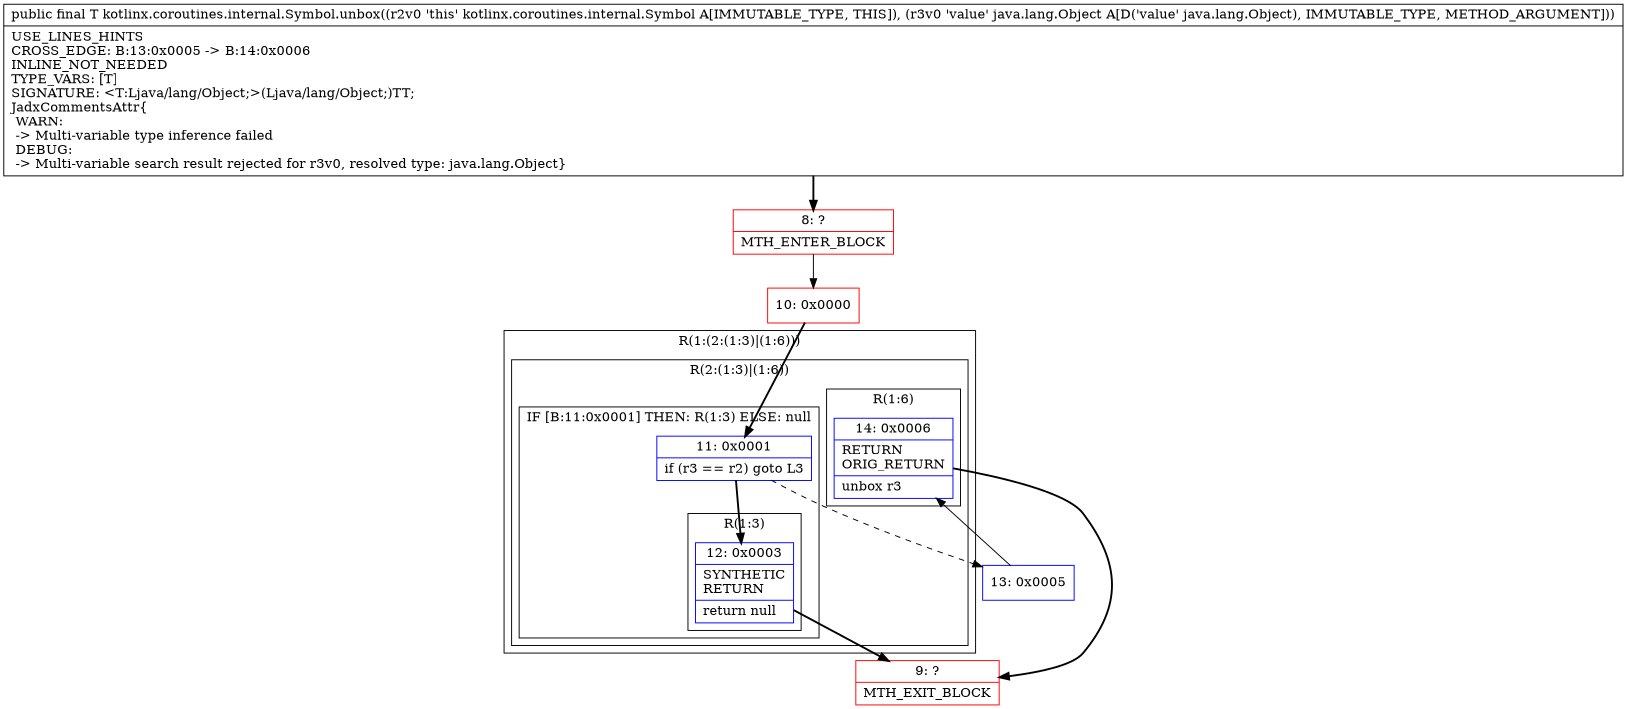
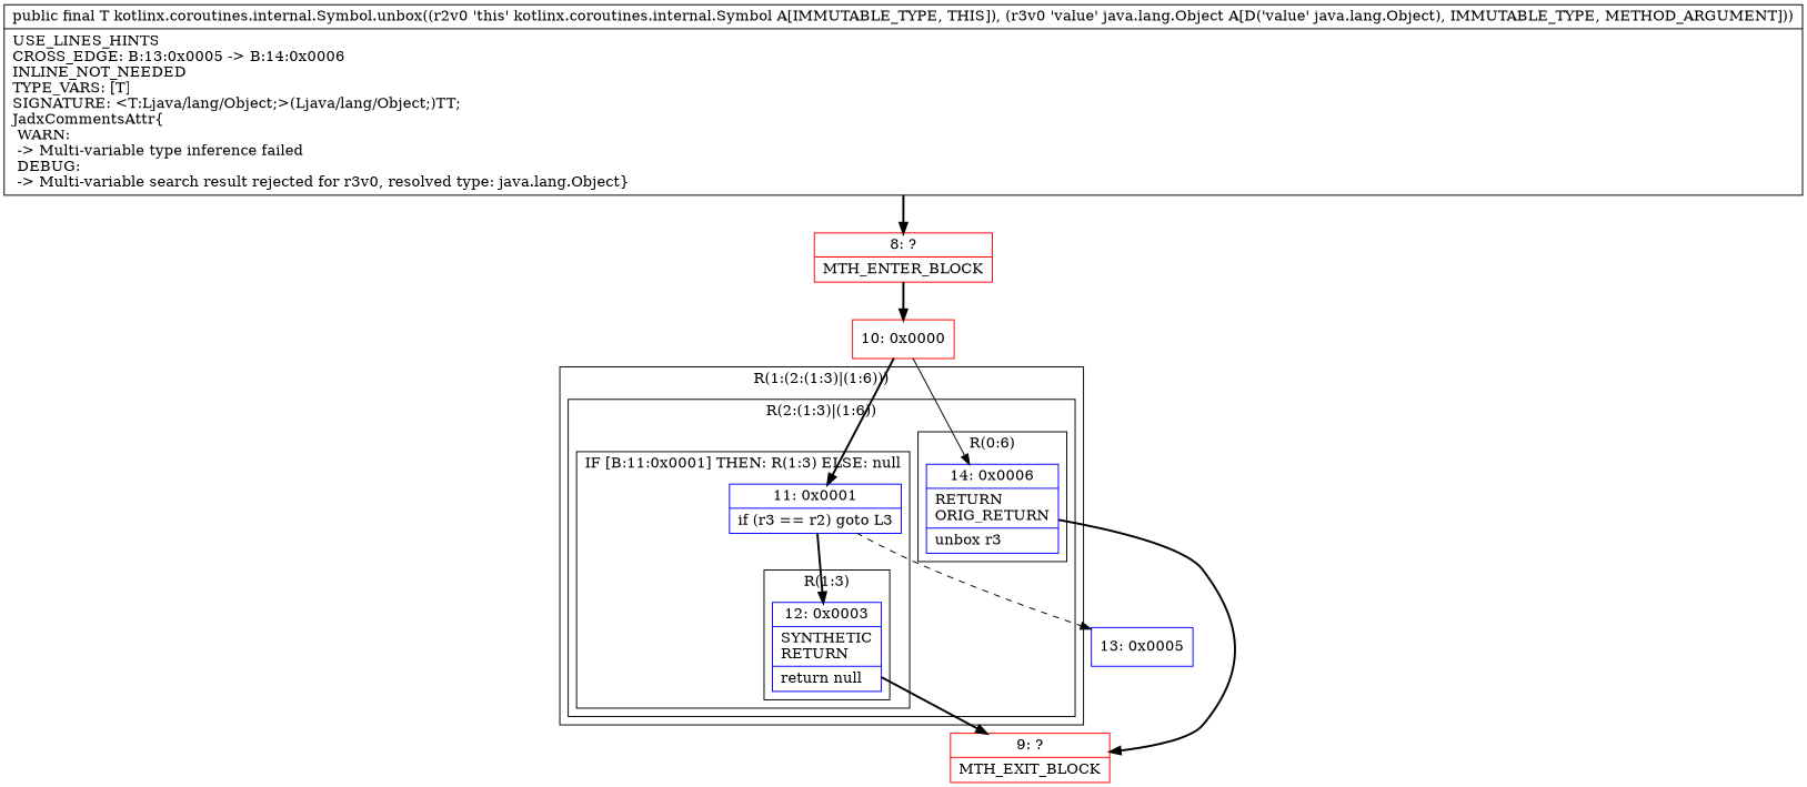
  digraph {
    node [color=blue shape=record]
    edge [style=bold]
    n1 [label="{12\:\ 0x0003|SYNTHETIC\lRETURN\l|return null\l}"]
    n2 [label="{11\:\ 0x0001|if (r3 == r2) goto L3\l}"]
    n3 [label="{14\:\ 0x0006|RETURN\lORIG_RETURN\l|unbox r3\l}"]
    n4 [color=red label="{9\:\ ?|MTH_EXIT_BLOCK\l}"]
    n5 [label="{13\:\ 0x0005}"]
    n6 [color=red label="{8\:\ ?|MTH_ENTER_BLOCK\l}"]
    n7 [color=red label="{10\:\ 0x0000}"]
    n8 [label="{public final T kotlinx.coroutines.internal.Symbol.unbox((r2v0 'this' kotlinx.coroutines.internal.Symbol A[IMMUTABLE_TYPE, THIS]), (r3v0 'value' java.lang.Object A[D('value' java.lang.Object), IMMUTABLE_TYPE, METHOD_ARGUMENT]))  | USE_LINES_HINTS\lCROSS_EDGE: B:13:0x0005 \-\> B:14:0x0006\lINLINE_NOT_NEEDED\lTYPE_VARS: [T]\lSIGNATURE: \<T:Ljava\/lang\/Object;\>(Ljava\/lang\/Object;)TT;\lJadxCommentsAttr\{\l WARN: \l \-\> Multi\-variable type inference failed\l DEBUG: \l \-\> Multi\-variable search result rejected for r3v0, resolved type: java.lang.Object\}\l}" color=""]
    subgraph cluster_1 {
      label="R(1:(2:(1:3)|(1:6)))"
      subgraph cluster_2 {
        label="R(2:(1:3)|(1:6))"
        subgraph cluster_3 {
          label="IF [B:11:0x0001] THEN: R(1:3) ELSE: null"
          n2
          subgraph cluster_4 {
            label="R(1:3)"
            n1
          }
        }
        subgraph cluster_5 {
-         label="R(1:6)"
+         label="R(0:6)"
          n3
        }
      }
    }
    n1 -> n4
    n2 -> n1
    n2 -> n5 [style=dashed]
    n3 -> n4
-   n5 -> n3 [style=solid]
-   n6 -> n7 [style=solid]
+   n7 -> n3 [style=solid]
+   n6 -> n7
    n7 -> n2
    n8 -> n6
  }
